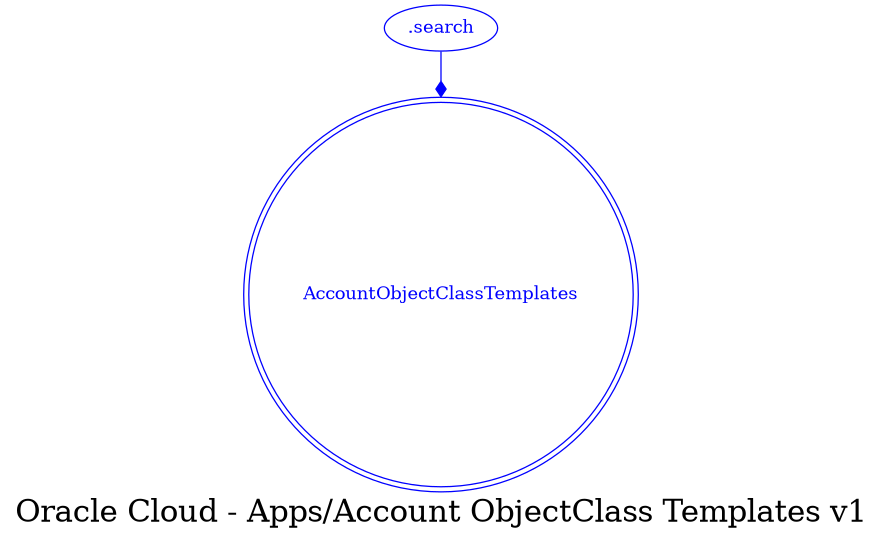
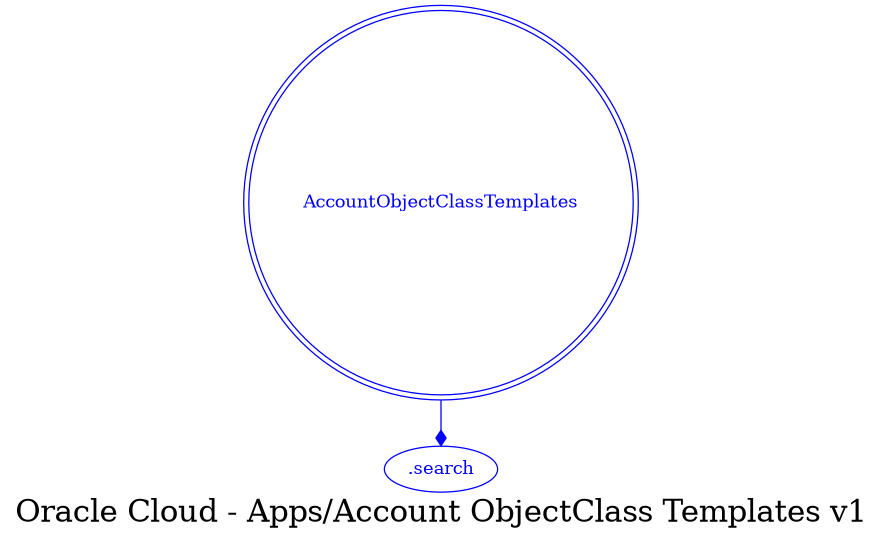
  digraph {
    fontsize=24
    label="Oracle Cloud - Apps/Account ObjectClass Templates v1"
    splines=true
    node [color=blue fontcolor=blue]
    AccountObjectClassTemplates [shape=doublecircle]
    ".search" [shape=ellipse]
-   ".search" -> AccountObjectClassTemplates [arrowhead=diamond arrowtail=none color=blue fontcolor=blue]
+   AccountObjectClassTemplates -> ".search" [arrowhead=diamond arrowtail=none color=blue fontcolor=blue]
  }
